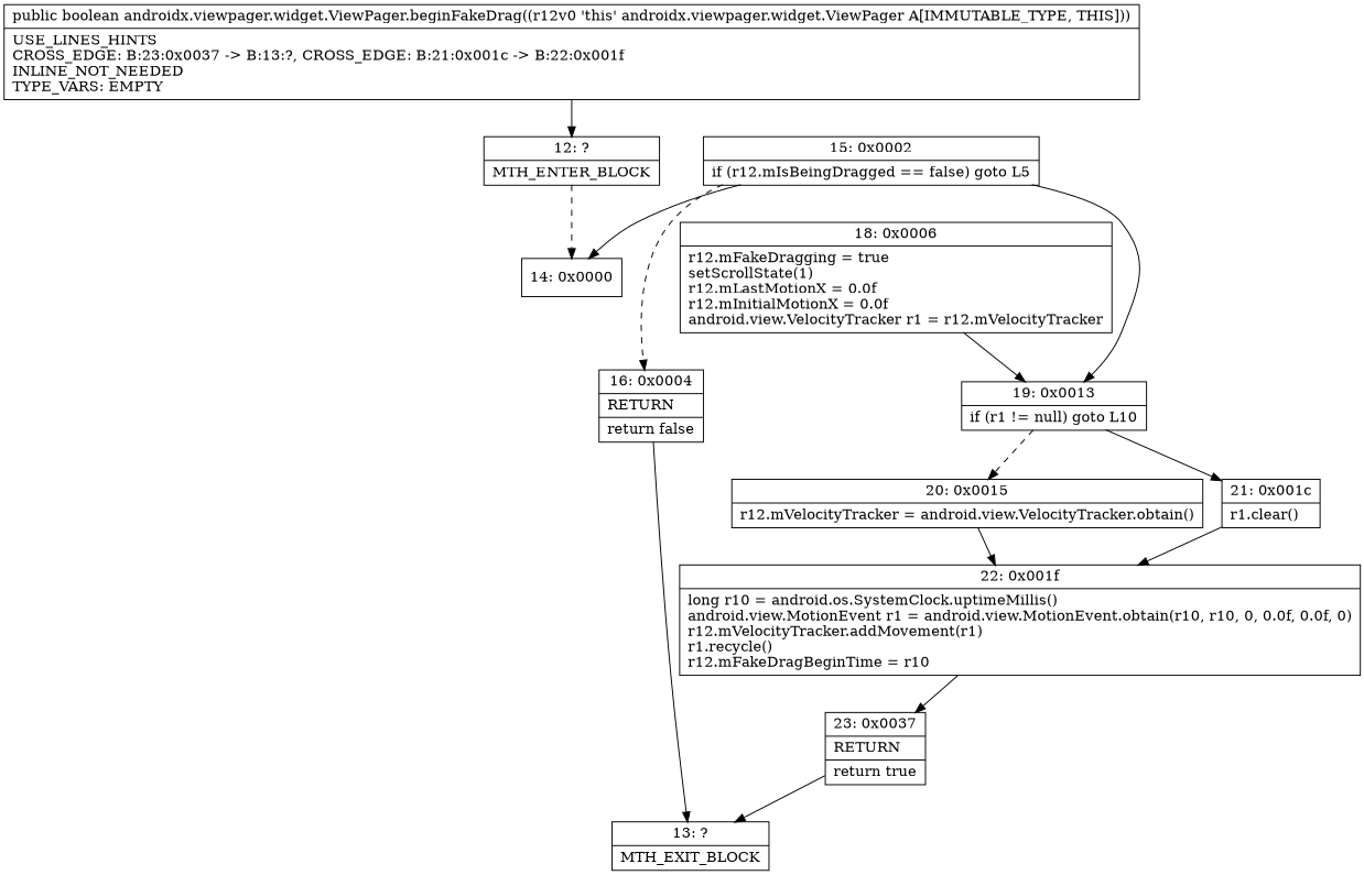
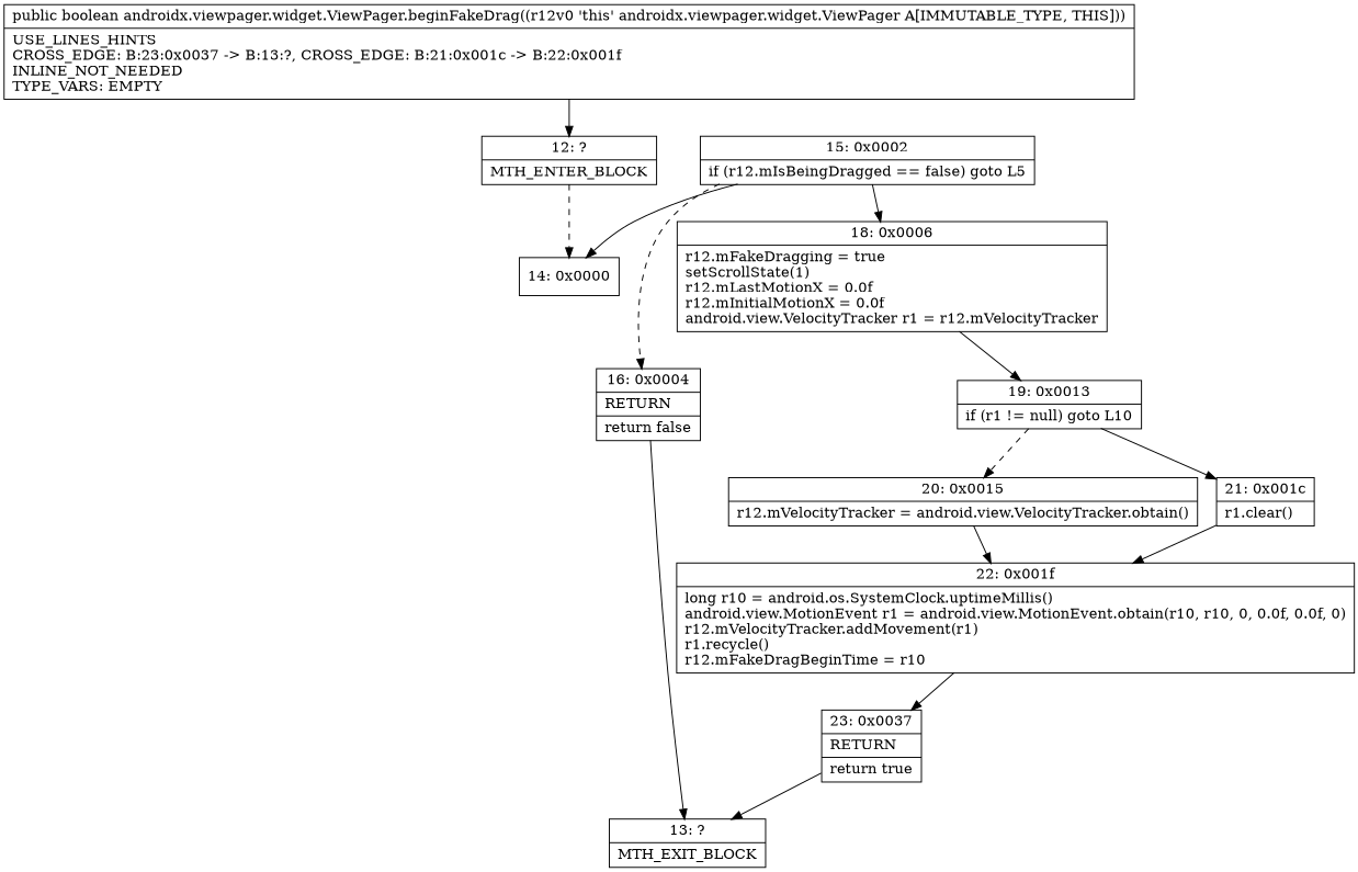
  digraph {
    node [shape=record]
    n1 [label="{12\:\ ?|MTH_ENTER_BLOCK\l}"]
    n2 [label="{14\:\ 0x0000}"]
    n3 [label="{15\:\ 0x0002|if (r12.mIsBeingDragged == false) goto L5\l}"]
    n4 [label="{16\:\ 0x0004|RETURN\l|return false\l}"]
    n5 [label="{18\:\ 0x0006|r12.mFakeDragging = true\lsetScrollState(1)\lr12.mLastMotionX = 0.0f\lr12.mInitialMotionX = 0.0f\landroid.view.VelocityTracker r1 = r12.mVelocityTracker\l}"]
    n6 [label="{13\:\ ?|MTH_EXIT_BLOCK\l}"]
    n7 [label="{19\:\ 0x0013|if (r1 != null) goto L10\l}"]
    n8 [label="{20\:\ 0x0015|r12.mVelocityTracker = android.view.VelocityTracker.obtain()\l}"]
    n9 [label="{21\:\ 0x001c|r1.clear()\l}"]
    n10 [label="{22\:\ 0x001f|long r10 = android.os.SystemClock.uptimeMillis()\landroid.view.MotionEvent r1 = android.view.MotionEvent.obtain(r10, r10, 0, 0.0f, 0.0f, 0)\lr12.mVelocityTracker.addMovement(r1)\lr1.recycle()\lr12.mFakeDragBeginTime = r10\l}"]
    n11 [label="{23\:\ 0x0037|RETURN\l|return true\l}"]
    n12 [label="{public boolean androidx.viewpager.widget.ViewPager.beginFakeDrag((r12v0 'this' androidx.viewpager.widget.ViewPager A[IMMUTABLE_TYPE, THIS]))  | USE_LINES_HINTS\lCROSS_EDGE: B:23:0x0037 \-\> B:13:?, CROSS_EDGE: B:21:0x001c \-\> B:22:0x001f\lINLINE_NOT_NEEDED\lTYPE_VARS: EMPTY\l}"]
    n1 -> n2 [style=dashed]
    n3 -> n2
    n3 -> n4 [style=dashed]
-   n3 -> n7
+   n3 -> n5
    n4 -> n6
    n5 -> n7
    n7 -> n8 [style=dashed]
    n7 -> n9
    n8 -> n10
    n9 -> n10
    n10 -> n11
    n11 -> n6
    n12 -> n1
  }
